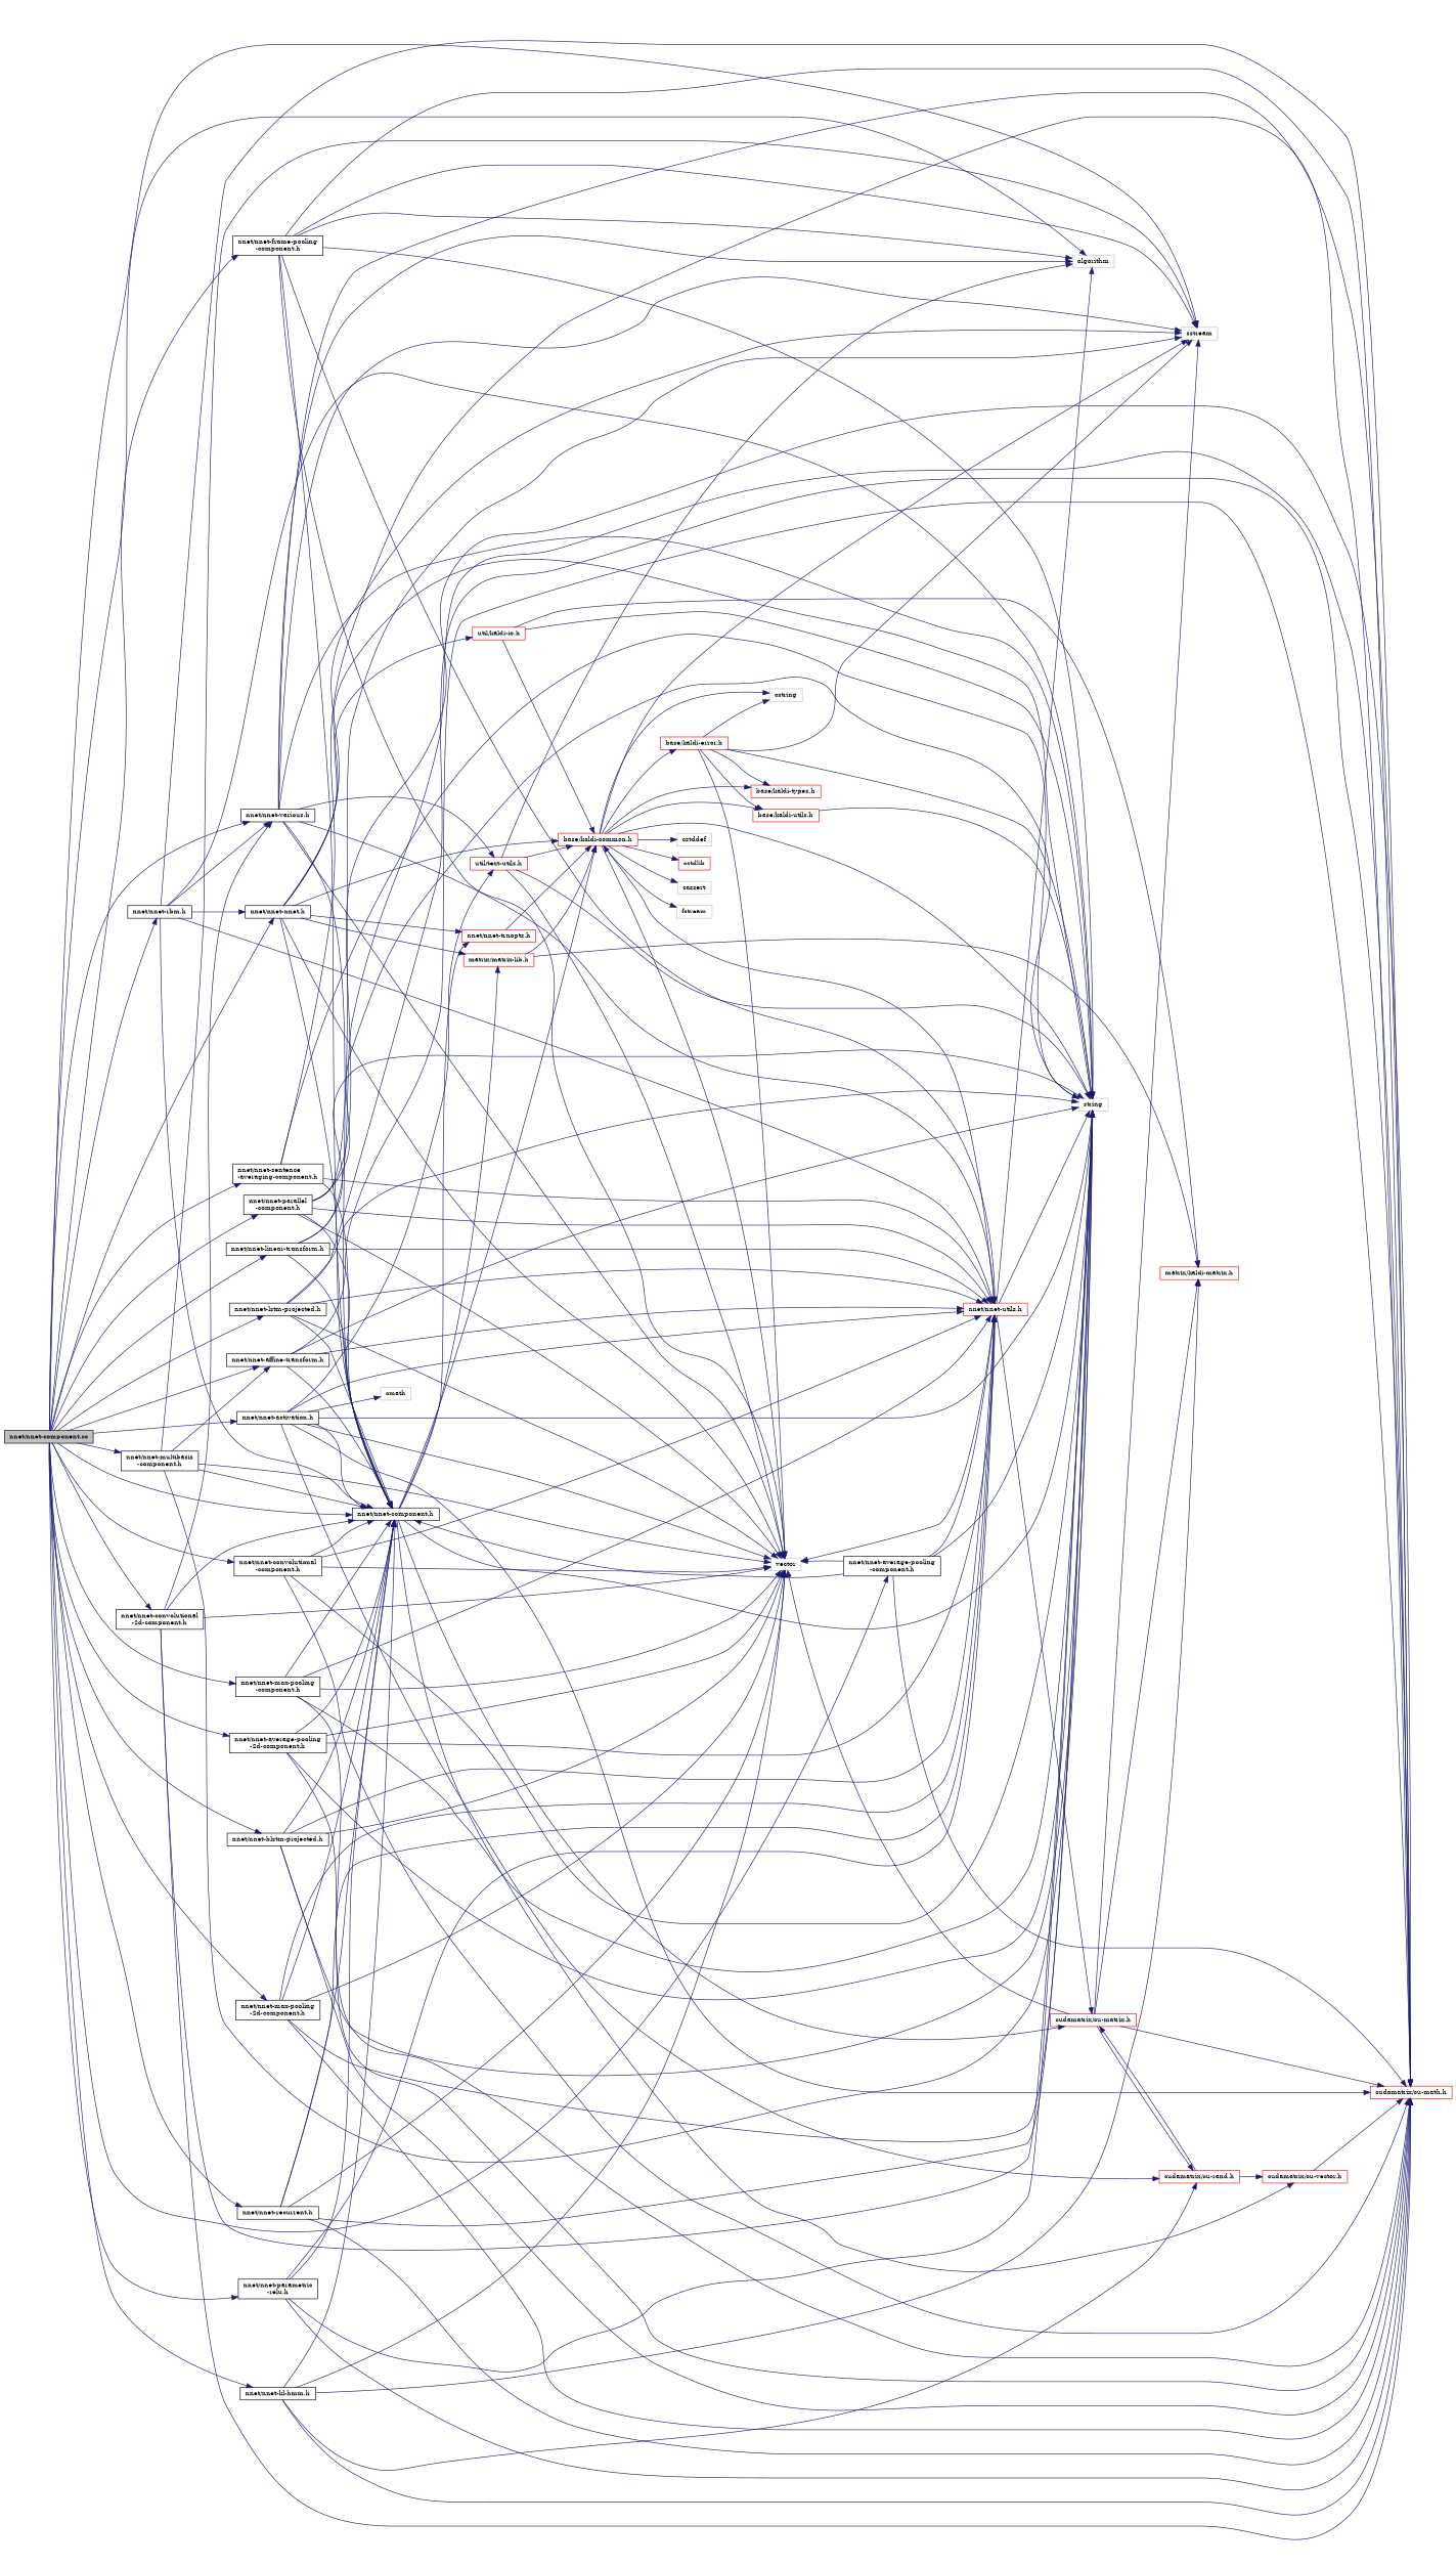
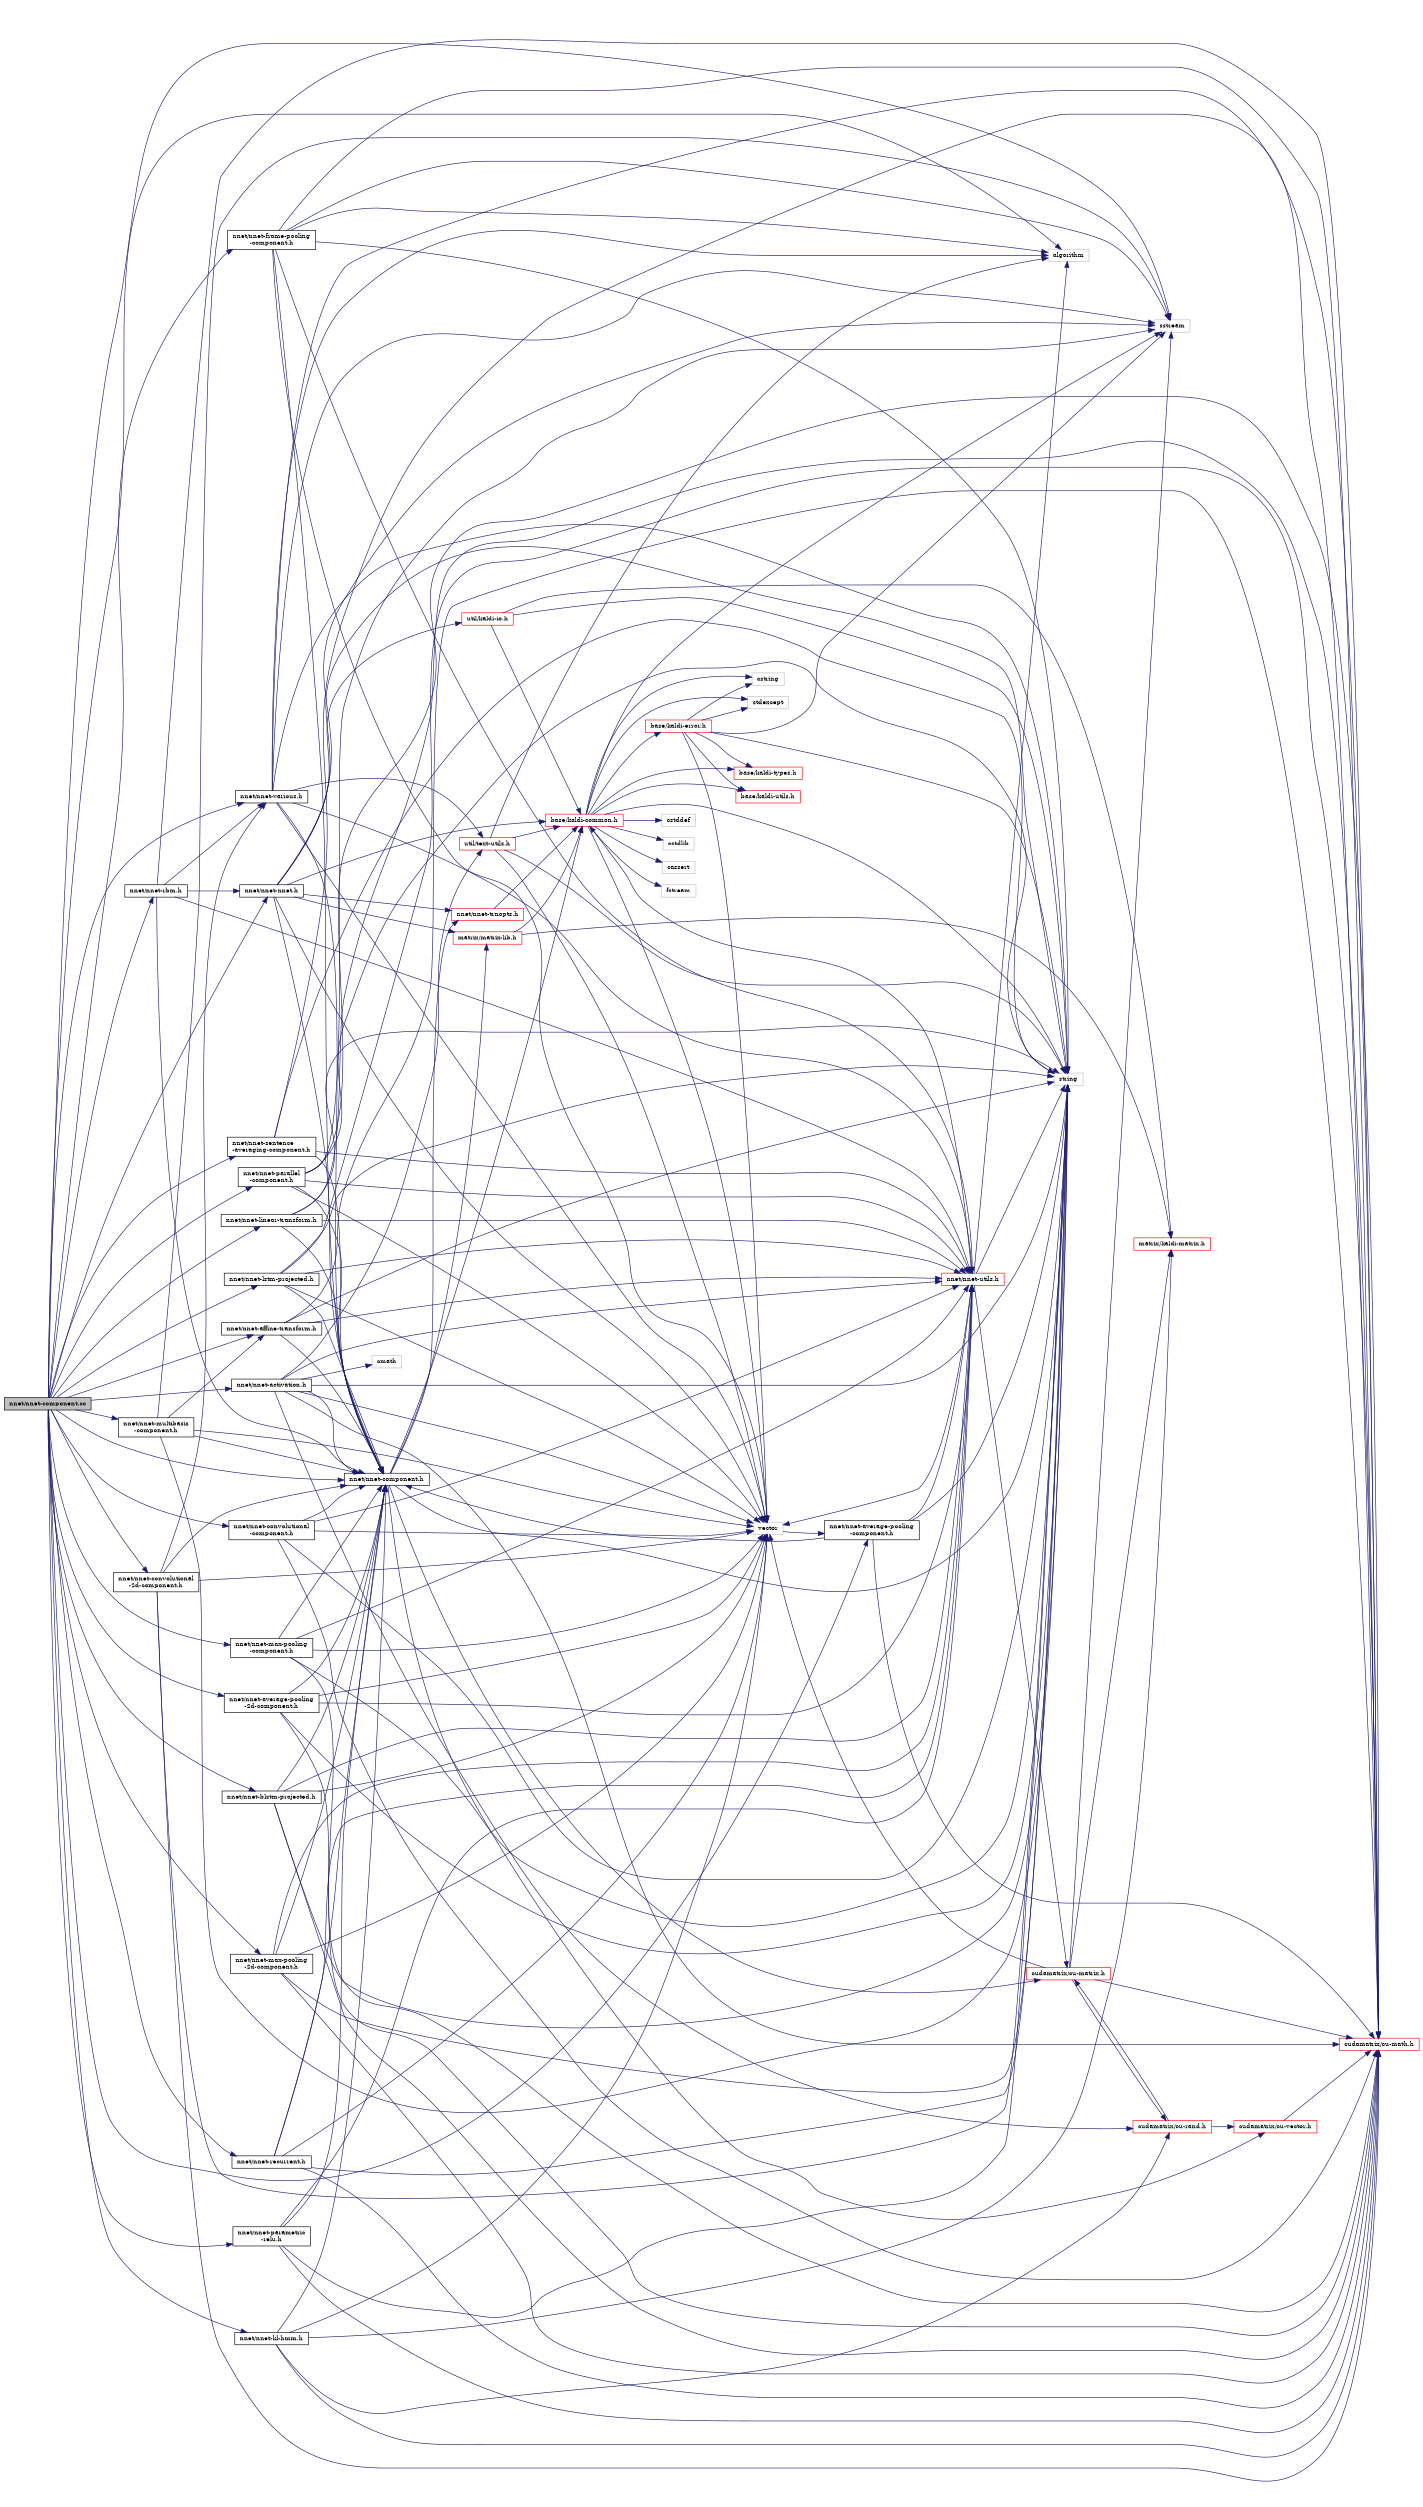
  digraph {
    fontname="DejaVu Serif"
    rankdir=LR
    node [color=black fillcolor=white fontname="DejaVu Serif" fontsize=10 shape=record style=filled]
    edge [color=midnightblue fontname="DejaVu Serif" fontsize=10 labelfontname=Helvetica labelfontsize=10 style=solid]
    n1 [fillcolor=grey75 fontcolor=black height=0.2 label="nnet/nnet-component.cc" width=0.4]
    n2 [color=grey75 height=0.2 label=algorithm width=0.4]
    n3 [color=grey75 height=0.2 label=sstream width=0.4]
    n4 [height=0.2 label="nnet/nnet-component.h" width=0.4]
    n5 [height=0.2 label="nnet/nnet-nnet.h" width=0.4]
    n6 [height=0.2 label="nnet/nnet-activation.h" width=0.4]
    n7 [height=0.2 label="nnet/nnet-kl-hmm.h" width=0.4]
    n8 [height=0.2 label="nnet/nnet-affine-transform.h" width=0.4]
    n9 [height=0.2 label="nnet/nnet-linear-transform.h" width=0.4]
    n10 [height=0.2 label="nnet/nnet-rbm.h" width=0.4]
    n11 [height=0.2 label="nnet/nnet-various.h" width=0.4]
    n12 [height=0.2 label="nnet/nnet-convolutional\l-component.h" width=0.4]
    n13 [height=0.2 label="nnet/nnet-average-pooling\l-component.h" width=0.4]
    n14 [height=0.2 label="nnet/nnet-max-pooling\l-component.h" width=0.4]
    n15 [height=0.2 label="nnet/nnet-convolutional\l-2d-component.h" width=0.4]
    n16 [height=0.2 label="nnet/nnet-average-pooling\l-2d-component.h" width=0.4]
    n17 [height=0.2 label="nnet/nnet-max-pooling\l-2d-component.h" width=0.4]
    n18 [height=0.2 label="nnet/nnet-lstm-projected.h" width=0.4]
    n19 [height=0.2 label="nnet/nnet-blstm-projected.h" width=0.4]
    n20 [height=0.2 label="nnet/nnet-recurrent.h" width=0.4]
    n21 [height=0.2 label="nnet/nnet-sentence\l-averaging-component.h" width=0.4]
    n22 [height=0.2 label="nnet/nnet-frame-pooling\l-component.h" width=0.4]
    n23 [height=0.2 label="nnet/nnet-parallel\l-component.h" width=0.4]
    n24 [height=0.2 label="nnet/nnet-multibasis\l-component.h" width=0.4]
    n25 [height=0.2 label="nnet/nnet-parametric\l-relu.h" width=0.4]
    n26 [color=grey75 height=0.2 label=string width=0.4]
    n27 [color=red height=0.2 label="base/kaldi-common.h" width=0.4]
    n28 [color=red height=0.2 label="matrix/matrix-lib.h" width=0.4]
    n29 [color=red height=0.2 label="cudamatrix/cu-matrix.h" width=0.4]
    n30 [color=red height=0.2 label="cudamatrix/cu-vector.h" width=0.4]
    n31 [color=red height=0.2 label="nnet/nnet-trnopts.h" width=0.4]
    n32 [color=grey75 height=0.2 label=vector width=0.4]
    n33 [color=red height=0.2 label="util/kaldi-io.h" width=0.4]
    n34 [color=red height=0.2 label="cudamatrix/cu-math.h" width=0.4]
    n35 [color=red height=0.2 label="cudamatrix/cu-rand.h" width=0.4]
    n36 [color=grey75 height=0.2 label=cmath width=0.4]
    n37 [color=red height=0.2 label="nnet/nnet-utils.h" width=0.4]
    n38 [color=red height=0.2 label="util/text-utils.h" width=0.4]
    n39 [color=red height=0.2 label="matrix/kaldi-matrix.h" width=0.4]
    n40 [color=grey75 height=0.2 label=cstddef width=0.4]
-   n41 [color=red height=0.2 label=cstdlib width=0.4]
+   n41 [color=grey75 height=0.2 label=cstdlib width=0.4]
    n42 [color=grey75 height=0.2 label=cstring width=0.4]
+   n43 [color=grey75 height=0.2 label=stdexcept width=0.4]
    n44 [color=grey75 height=0.2 label=cassert width=0.4]
    n45 [color=grey75 height=0.2 label=fstream width=0.4]
    n46 [color=red height=0.2 label="base/kaldi-utils.h" width=0.4]
    n47 [color=red height=0.2 label="base/kaldi-error.h" width=0.4]
    n48 [color=red height=0.2 label="base/kaldi-types.h" width=0.4]
    n1 -> n2
    n1 -> n3
    n1 -> n4
    n1 -> n5
    n1 -> n6
    n1 -> n7
    n1 -> n8
    n1 -> n9
    n1 -> n10
    n1 -> n11
    n1 -> n12
    n1 -> n13
    n1 -> n14
    n1 -> n15
    n1 -> n16
    n1 -> n17
    n1 -> n18
    n1 -> n19
    n1 -> n20
    n1 -> n21
    n1 -> n22
    n1 -> n23
    n1 -> n24
    n1 -> n25
    n4 -> n26
    n4 -> n27
    n4 -> n28
    n4 -> n29
    n4 -> n30
    n4 -> n31
    n5 -> n3
    n5 -> n4
    n5 -> n26
    n5 -> n27
    n5 -> n28
    n5 -> n31
    n5 -> n32
    n5 -> n33
    n6 -> n4
    n6 -> n26
    n6 -> n32
    n6 -> n34
    n6 -> n35
    n6 -> n36
    n6 -> n37
    n6 -> n38
    n7 -> n4
    n7 -> n32
    n7 -> n34
    n7 -> n35
    n7 -> n39
    n8 -> n4
    n8 -> n26
    n8 -> n34
    n8 -> n37
    n9 -> n4
    n9 -> n26
    n9 -> n34
    n9 -> n37
    n10 -> n4
    n10 -> n5
    n10 -> n11
-   n10 -> n26
    n10 -> n34
    n10 -> n37
    n11 -> n2
    n11 -> n3
    n11 -> n4
    n11 -> n26
    n11 -> n32
    n11 -> n34
    n11 -> n37
    n11 -> n38
    n12 -> n4
    n12 -> n26
    n12 -> n32
    n12 -> n34
    n12 -> n37
    n13 -> n4
    n13 -> n26
-   n13 -> n32
+   n32 -> n13
    n13 -> n34
    n13 -> n37
    n14 -> n4
    n14 -> n26
    n14 -> n32
    n14 -> n34
    n14 -> n37
    n15 -> n4
    n15 -> n11
    n15 -> n26
    n15 -> n32
    n15 -> n34
    n16 -> n4
    n16 -> n26
    n16 -> n32
    n16 -> n34
    n16 -> n37
    n17 -> n4
    n17 -> n26
    n17 -> n32
    n17 -> n34
    n17 -> n37
    n18 -> n4
    n18 -> n26
    n18 -> n32
    n18 -> n34
    n18 -> n37
    n19 -> n4
    n19 -> n26
    n19 -> n32
    n19 -> n34
    n19 -> n37
    n20 -> n4
    n20 -> n26
    n20 -> n32
    n20 -> n34
    n20 -> n37
    n21 -> n4
    n21 -> n26
    n21 -> n34
    n21 -> n37
    n22 -> n2
    n22 -> n3
    n22 -> n4
    n22 -> n26
    n22 -> n32
    n22 -> n34
    n22 -> n37
    n23 -> n3
    n23 -> n4
    n23 -> n26
    n23 -> n32
    n23 -> n34
    n23 -> n37
    n24 -> n3
    n24 -> n4
    n24 -> n8
    n24 -> n26
    n24 -> n32
    n25 -> n4
    n25 -> n26
    n25 -> n34
    n25 -> n37
    n27 -> n3
    n27 -> n26
    n27 -> n32
    n27 -> n40
    n27 -> n41
    n27 -> n42
+   n27 -> n43
    n27 -> n44
    n27 -> n45
    n27 -> n46
    n27 -> n47
    n27 -> n48
    n28 -> n27
    n28 -> n39
    n29 -> n3
    n29 -> n32
    n29 -> n34
    n29 -> n35
    n29 -> n39
    n30 -> n34
    n31 -> n27
    n33 -> n26
    n33 -> n27
    n33 -> n39
    n35 -> n29
    n35 -> n30
    n37 -> n2
    n37 -> n26
    n37 -> n27
    n37 -> n29
    n37 -> n32
    n38 -> n2
    n38 -> n26
    n38 -> n27
    n38 -> n32
-   n46 -> n26
    n47 -> n3
    n47 -> n26
    n47 -> n32
    n47 -> n42
+   n47 -> n43
    n47 -> n46
    n47 -> n48
  }
